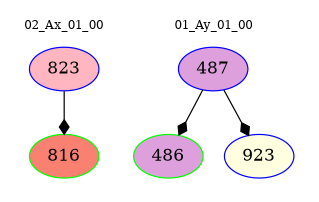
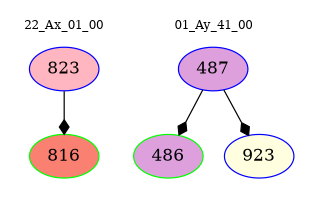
  digraph {
    node [color=blue fillcolor=plum style=filled]
    edge [arrowhead=diamond color=black]
    n1 [fillcolor=lightpink label=823]
    n2 [color=green fillcolor=salmon label=816]
    n3 [label=487]
    n4 [color=green label=486]
    n5 [fillcolor=lightyellow label=923]
    subgraph cluster_1 {
      color=white
      fontsize=10
-     label="02_Ax_01_00"
+     label="22_Ax_01_00"
      n1
      n2
    }
    subgraph cluster_2 {
      color=white
      fontsize=10
-     label="01_Ay_01_00"
+     label="01_Ay_41_00"
      n3
      n4
      n5
    }
    n1 -> n2
    n3 -> n4
    n3 -> n5
  }
